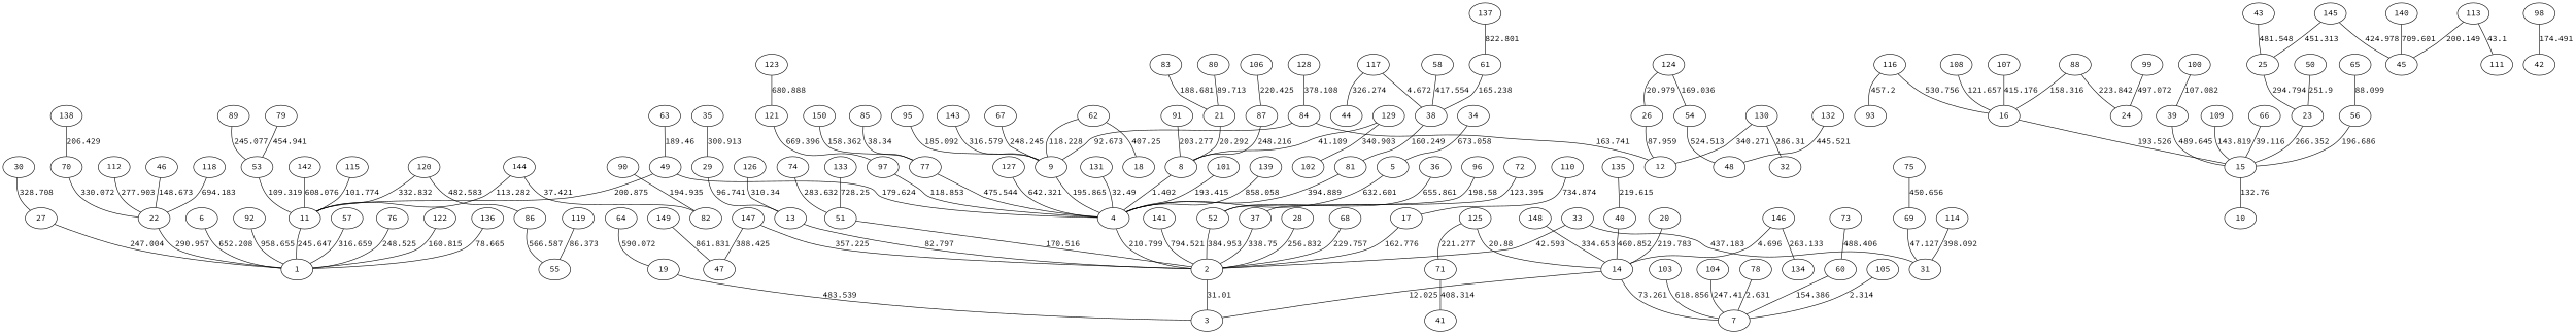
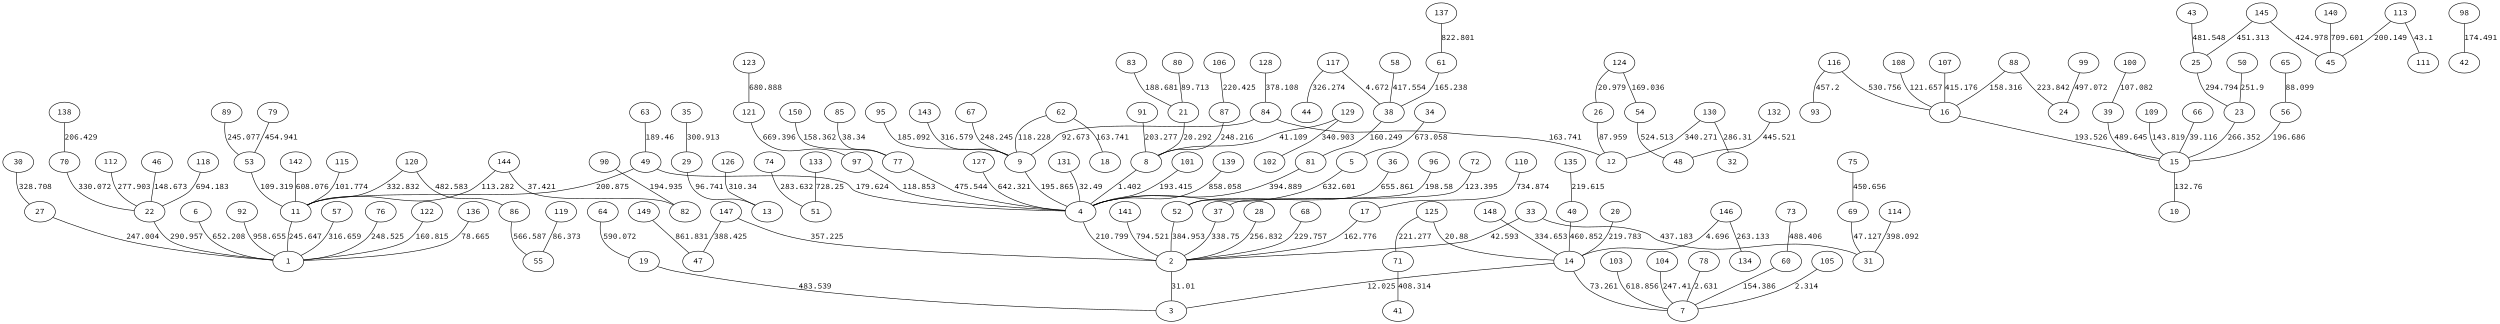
  graph {
    fontname="Source Code Pro"
    node [fontname="Source Code Pro"]
    edge [fontname="Source Code Pro"]
    92
    1
    149
    47
    139
    4
    2
    3
    137
    61
    38
    81
    141
    110
    17
    15
    10
    133
    51
    140
    45
    118
    22
    123
    121
    97
    34
    5
    36
    52
    6
    127
    103
    7
    64
    19
    86
    55
    116
    16
    93
    54
    48
    142
    11
    99
    24
    39
    73
    60
    120
    43
    25
    23
    77
    40
    14
    79
    53
    145
    75
    69
    31
    132
    33
    58
    107
    71
    41
    62
    18
    9
    114
    147
    128
    84
    12
    129
    102
    8
    130
    32
    37
    148
    70
    30
    27
    117
    44
    57
    143
    126
    13
    35
    29
    131
    74
    112
    146
    134
    28
    50
    76
    67
    87
    104
    89
    68
    88
    125
    106
    20
    135
    138
    91
    49
    113
    111
    96
    56
    90
    82
    101
    63
    83
    21
    95
    98
    42
    124
    26
    122
    150
    46
    109
    72
    108
    144
    100
    115
    80
    65
    119
    136
    66
    85
    78
    105
    92 -- 1 [label=958.655]
    149 -- 47 [label=861.831]
    139 -- 4 [label=858.058]
    4 -- 2 [label=210.799]
    2 -- 3 [label=31.01]
    137 -- 61 [label=822.801]
    61 -- 38 [label=165.238]
    38 -- 81 [label=160.249]
    81 -- 4 [label=394.889]
    141 -- 2 [label=794.521]
    110 -- 17 [label=734.874]
    17 -- 2 [label=162.776]
    15 -- 10 [label=132.76]
    133 -- 51 [label=728.25]
-   51 -- 2 [label=170.516]
    140 -- 45 [label=709.601]
    118 -- 22 [label=694.183]
    22 -- 1 [label=290.957]
    123 -- 121 [label=680.888]
    121 -- 97 [label=669.396]
    97 -- 4 [label=118.853]
    34 -- 5 [label=673.058]
    5 -- 4 [label=632.601]
    36 -- 52 [label=655.861]
    52 -- 2 [label=384.953]
    6 -- 1 [label=652.208]
    127 -- 4 [label=642.321]
    103 -- 7 [label=618.856]
    64 -- 19 [label=590.072]
    19 -- 3 [label=483.539]
    86 -- 55 [label=566.587]
    116 -- 16 [label=530.756]
    116 -- 93 [label=457.2]
    16 -- 15 [label=193.526]
    54 -- 48 [label=524.513]
    142 -- 11 [label=608.076]
    11 -- 1 [label=245.647]
    99 -- 24 [label=497.072]
    39 -- 15 [label=489.645]
    73 -- 60 [label=488.406]
    60 -- 7 [label=154.386]
    120 -- 86 [label=482.583]
    120 -- 11 [label=332.832]
    43 -- 25 [label=481.548]
    25 -- 23 [label=294.794]
    23 -- 15 [label=266.352]
    77 -- 4 [label=475.544]
    40 -- 14 [label=460.852]
    14 -- 3 [label=12.025]
    14 -- 7 [label=73.261]
    79 -- 53 [label=454.941]
    53 -- 11 [label=109.319]
    145 -- 45 [label=424.978]
    145 -- 25 [label=451.313]
    75 -- 69 [label=450.656]
    69 -- 31 [label=47.127]
    132 -- 48 [label=445.521]
    33 -- 2 [label=42.593]
    33 -- 31 [label=437.183]
    58 -- 38 [label=417.554]
    107 -- 16 [label=415.176]
    71 -- 41 [label=408.314]
-   62 -- 18 [label=407.25]
+   62 -- 18 [label=163.741]
    62 -- 9 [label=118.228]
    9 -- 4 [label=195.865]
    114 -- 31 [label=398.092]
    147 -- 47 [label=388.425]
    147 -- 2 [label=357.225]
    128 -- 84 [label=378.108]
    84 -- 9 [label=92.673]
    84 -- 12 [label=163.741]
    129 -- 102 [label=340.903]
    129 -- 8 [label=41.109]
    8 -- 4 [label=1.402]
    130 -- 12 [label=340.271]
    130 -- 32 [label=286.31]
    37 -- 2 [label=338.75]
    148 -- 14 [label=334.653]
    70 -- 22 [label=330.072]
    30 -- 27 [label=328.708]
    27 -- 1 [label=247.004]
    117 -- 38 [label=4.672]
    117 -- 44 [label=326.274]
    57 -- 1 [label=316.659]
    143 -- 9 [label=316.579]
    126 -- 13 [label=310.34]
-   13 -- 2 [label=82.797]
    35 -- 29 [label=300.913]
    29 -- 13 [label=96.741]
    131 -- 4 [label=32.49]
    74 -- 51 [label=283.632]
    112 -- 22 [label=277.903]
    146 -- 14 [label=4.696]
    146 -- 134 [label=263.133]
    28 -- 2 [label=256.832]
    50 -- 23 [label=251.9]
    76 -- 1 [label=248.525]
    67 -- 9 [label=248.245]
    87 -- 8 [label=248.216]
    104 -- 7 [label=247.41]
    89 -- 53 [label=245.077]
    68 -- 2 [label=229.757]
    88 -- 16 [label=158.316]
    88 -- 24 [label=223.842]
    125 -- 14 [label=20.88]
    125 -- 71 [label=221.277]
    106 -- 87 [label=220.425]
    20 -- 14 [label=219.783]
    135 -- 40 [label=219.615]
    138 -- 70 [label=206.429]
    91 -- 8 [label=203.277]
    49 -- 4 [label=179.624]
    49 -- 11 [label=200.875]
    113 -- 45 [label=200.149]
    113 -- 111 [label=43.1]
    96 -- 52 [label=198.58]
    56 -- 15 [label=196.686]
    90 -- 82 [label=194.935]
    101 -- 4 [label=193.415]
    63 -- 49 [label=189.46]
    83 -- 21 [label=188.681]
    21 -- 8 [label=20.292]
    95 -- 9 [label=185.092]
    98 -- 42 [label=174.491]
    124 -- 54 [label=169.036]
    124 -- 26 [label=20.979]
    26 -- 12 [label=87.959]
    122 -- 1 [label=160.815]
    150 -- 77 [label=158.362]
    46 -- 22 [label=148.673]
    109 -- 15 [label=143.819]
    72 -- 37 [label=123.395]
    108 -- 16 [label=121.657]
    144 -- 11 [label=113.282]
    144 -- 82 [label=37.421]
    100 -- 39 [label=107.082]
    115 -- 11 [label=101.774]
    80 -- 21 [label=89.713]
    65 -- 56 [label=88.099]
    119 -- 55 [label=86.373]
    136 -- 1 [label=78.665]
    66 -- 15 [label=39.116]
    85 -- 77 [label=38.34]
    78 -- 7 [label=2.631]
    105 -- 7 [label=2.314]
  }
